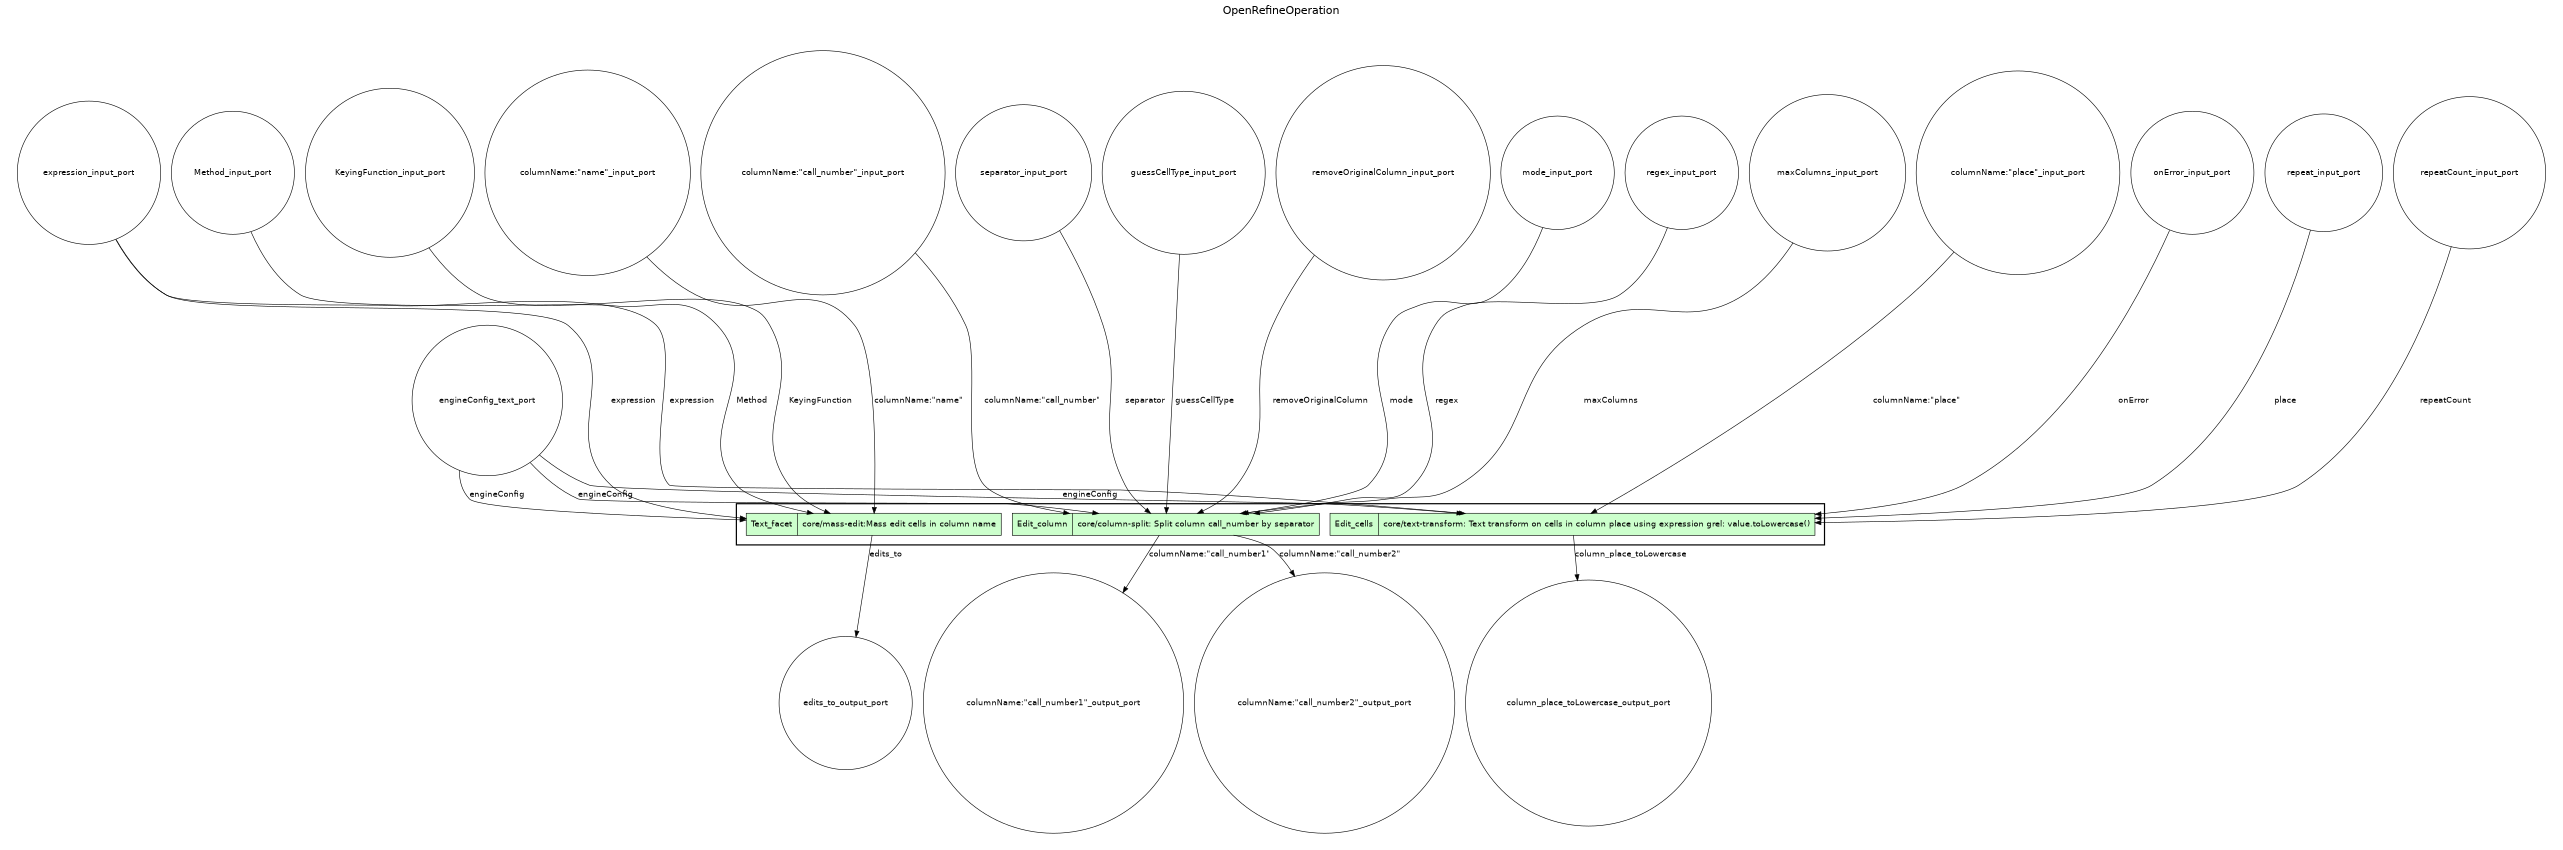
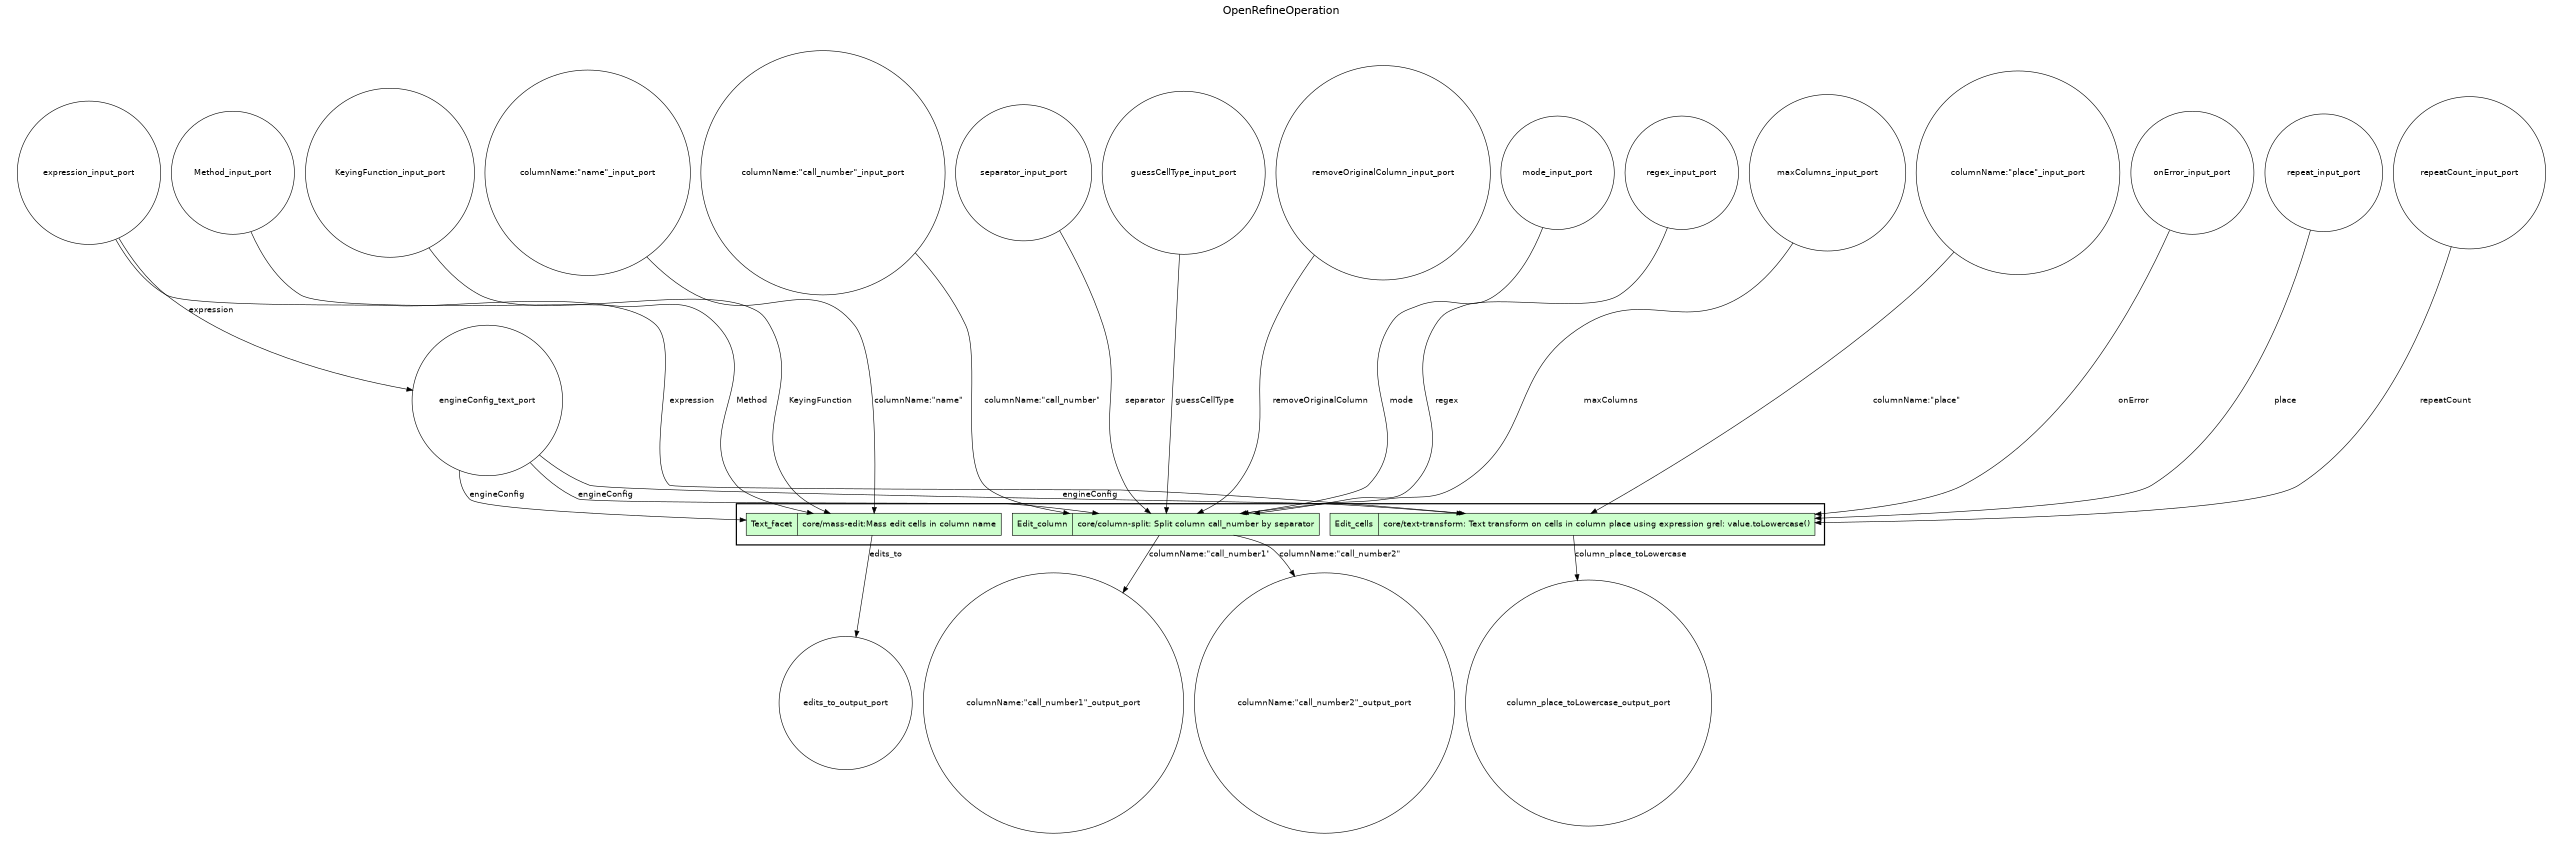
  digraph {
    fontname=Helvetica
    fontsize=18
    label=OpenRefineOperation
    labelloc=t
    rankdir=TB
    node [fillcolor="#FFFFFF" fontname=Helvetica peripheries=1 shape=circle style=filled]
    edge [fontname=Helvetica]
    n1 [fillcolor="#CCFFCC" label="{{<f0> Edit_column |<f1> core/column-split\: Split column call_number by separator}}" rankdir=LR shape=record]
    n2 [fillcolor="#CCFFCC" label="{{<f0> Edit_cells |<f1> core/text-transform\: Text transform on cells in column place using expression grel\: value.toLowercase()}}" rankdir=LR shape=record]
    n3 [fillcolor="#CCFFCC" label="{{<f0> Text_facet |<f1> core/mass-edit\:Mass edit cells in column name}}" peripheries=2 rankdir=LR shape=record]
    "columnName:\"name\"_input_port" [width=0.2]
    "columnName:\"call_number\"_input_port" [width=0.2]
    "columnName:\"place\"_input_port" [width=0.2]
    n7 [label=engineConfig_text_port width=0.2]
    expression_input_port [width=0.2]
    Method_input_port [width=0.2]
    KeyingFunction_input_port [width=0.2]
    separator_input_port [width=0.2]
    guessCellType_input_port [width=0.2]
    removeOriginalColumn_input_port [width=0.2]
    mode_input_port [width=0.2]
    regex_input_port [width=0.2]
    maxColumns_input_port [width=0.2]
    onError_input_port [width=0.2]
    repeat_input_port [width=0.2]
    repeatCount_input_port [width=0.2]
    edits_to_output_port [width=0.2]
    "columnName:\"call_number1\"_output_port" [width=0.2]
    "columnName:\"call_number2\"_output_port" [width=0.2]
    column_place_toLowercase_output_port [width=0.2]
    subgraph cluster_1 {
      color=black
      label=""
      penwidth=2
      subgraph cluster_2 {
        color=black
        label=""
        penwidth=0
        n1
        n2
        n3
      }
    }
    subgraph cluster_3 {
      label=""
      penwidth=0
      subgraph cluster_4 {
        label=""
        penwidth=0
        edits_to_output_port
        "columnName:\"call_number1\"_output_port"
        "columnName:\"call_number2\"_output_port"
        column_place_toLowercase_output_port
      }
    }
    subgraph cluster_5 {
      label=""
      penwidth=0
      subgraph cluster_6 {
        label=""
        penwidth=0
        "columnName:\"name\"_input_port"
        "columnName:\"call_number\"_input_port"
        "columnName:\"place\"_input_port"
        n7
        expression_input_port
        Method_input_port
        KeyingFunction_input_port
        separator_input_port
        guessCellType_input_port
        removeOriginalColumn_input_port
        mode_input_port
        regex_input_port
        maxColumns_input_port
        onError_input_port
        repeat_input_port
        repeatCount_input_port
      }
    }
    n1 -> "columnName:\"call_number1\"_output_port" [label="columnName:\"call_number1\""]
    n1 -> "columnName:\"call_number2\"_output_port" [label="columnName:\"call_number2\""]
    n2 -> column_place_toLowercase_output_port [label=column_place_toLowercase]
    n3 -> edits_to_output_port [label=edits_to]
    "columnName:\"name\"_input_port" -> n3 [label="columnName:\"name\""]
    "columnName:\"call_number\"_input_port" -> n1 [label="columnName:\"call_number\""]
    "columnName:\"place\"_input_port" -> n2 [label="columnName:\"place\""]
    n7 -> n1 [label=engineConfig]
    n7 -> n2 [label=engineConfig]
    n7 -> n3 [label=engineConfig]
    expression_input_port -> n2 [label=expression]
-   expression_input_port -> n3 [label=expression]
+   expression_input_port -> n7 [label=expression]
    Method_input_port -> n3 [label=Method]
    KeyingFunction_input_port -> n3 [label=KeyingFunction]
    separator_input_port -> n1 [label=separator]
    guessCellType_input_port -> n1 [label=guessCellType]
    removeOriginalColumn_input_port -> n1 [label=removeOriginalColumn]
    mode_input_port -> n1 [label=mode]
    regex_input_port -> n1 [label=regex]
    maxColumns_input_port -> n1 [label=maxColumns]
    onError_input_port -> n2 [label=onError]
    repeat_input_port -> n2 [label=place]
    repeatCount_input_port -> n2 [label=repeatCount]
  }
